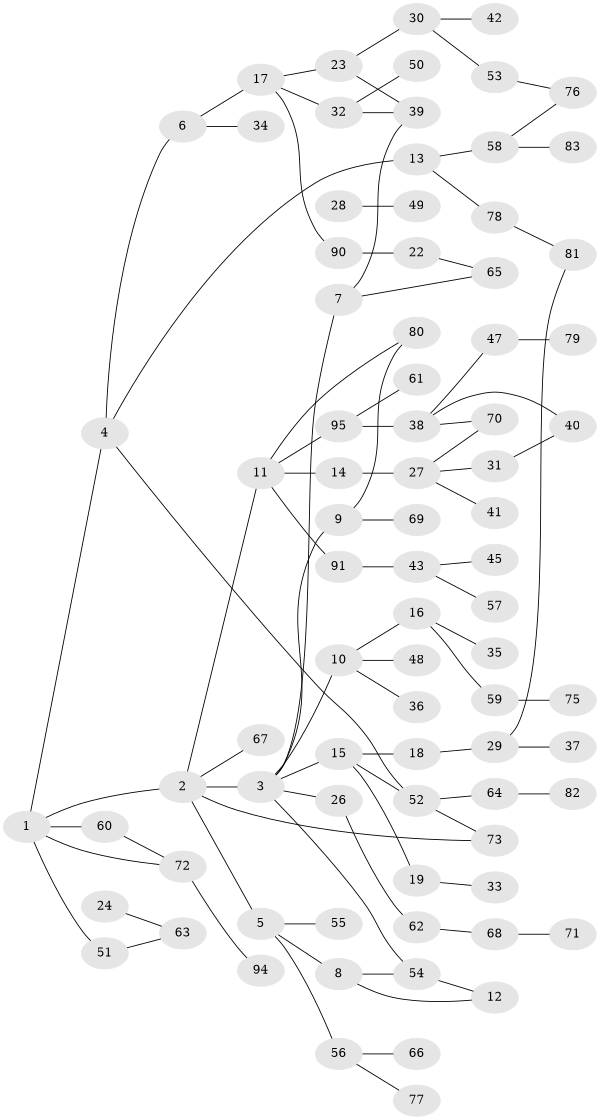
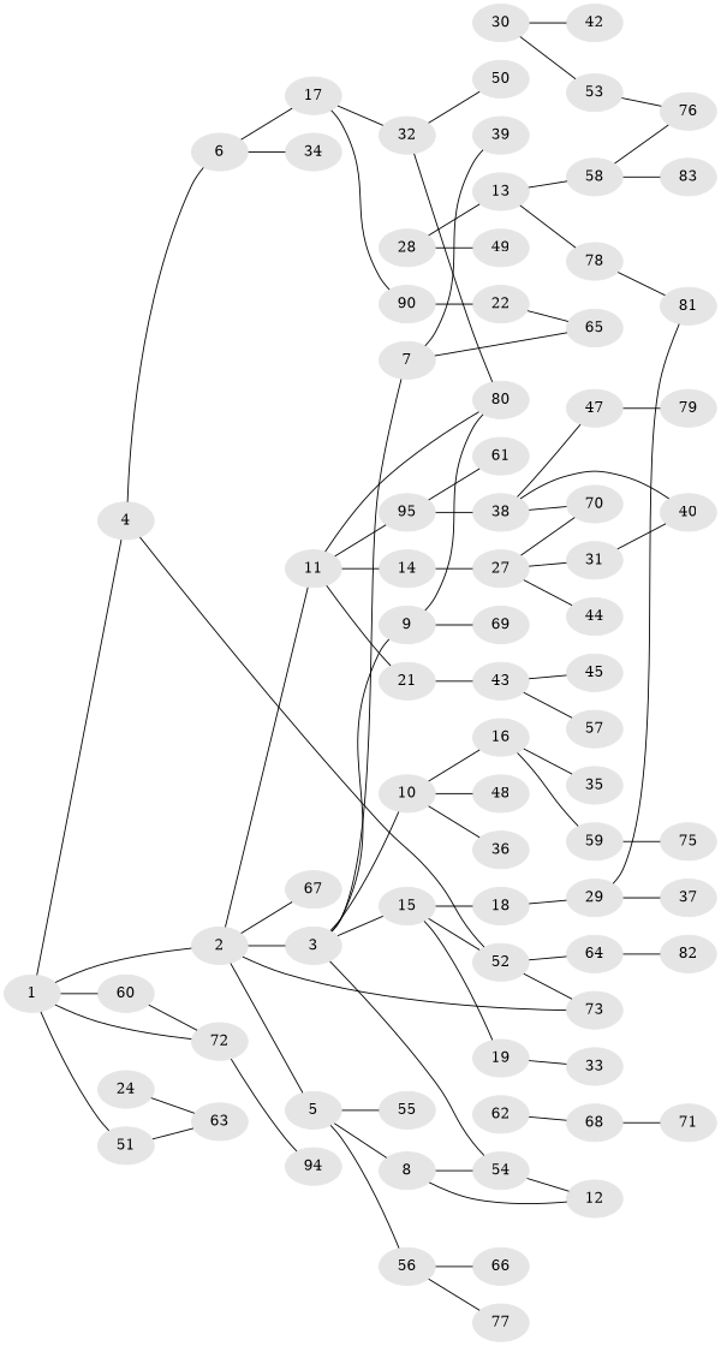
  graph {
    rankdir=LR
    node [color=gray90 style=filled]
    1
    2
    4
    51
    60
    72
    3
    5
    11
    67
    73
    6
    13
    52
    63
    n16 [label=94]
    7
    9
    10
    15
-   26
    54
    8
    55
    56
    14
-   21 [label=91]
+   21
    n28 [label=95]
    80
    39
    65
    69
    16
    36
    48
    18
    19
    62
    12
    17
    34
    58
    78
    64
    77
    66
    n47 [label=90]
-   23
    32
    24
    35
    59
    27
    43
    38
    61
    76
    83
    81
    31
-   41
+   41 [label=44]
    70
    29
    33
    75
    22
    30
    50
    37
    28
    49
    45
    57
    42
    53
    40
    47
    68
    79
    82
    71
    1 -- 2
    1 -- 4
    1 -- 51
    1 -- 60
    1 -- 72
    2 -- 3
    2 -- 5
    2 -- 11
    2 -- 67
    2 -- 73
    4 -- 6
-   4 -- 13
+   28 -- 13
    4 -- 52
    51 -- 63
    60 -- 72
    72 -- n16
    3 -- 7
    3 -- 9
    3 -- 10
    3 -- 15
-   3 -- 26
    3 -- 54
    5 -- 8
    5 -- 55
    5 -- 56
    11 -- 14
    11 -- 21
    11 -- n28
    11 -- 80
    6 -- 17
    6 -- 34
    13 -- 58
    13 -- 78
    52 -- 73
    52 -- 64
    7 -- 39
    7 -- 65
    9 -- 80
    9 -- 69
    10 -- 16
    10 -- 36
    10 -- 48
    15 -- 52
    15 -- 18
    15 -- 19
-   26 -- 62
    54 -- 12
    8 -- 54
    8 -- 12
    56 -- 77
    56 -- 66
    14 -- 27
    21 -- 43
    n28 -- 38
    n28 -- 61
    16 -- 35
    16 -- 59
    18 -- 29
    19 -- 33
    62 -- 68
    17 -- n47
-   17 -- 23
    17 -- 32
    58 -- 76
    58 -- 83
    78 -- 81
    64 -- 82
    n47 -- 22
-   23 -- 39
-   23 -- 30
-   32 -- 39
+   32 -- 80
    32 -- 50
    24 -- 63
    59 -- 75
    27 -- 31
    27 -- 41
    27 -- 70
    43 -- 45
    43 -- 57
    38 -- 70
    38 -- 40
    38 -- 47
    31 -- 40
    29 -- 81
    29 -- 37
    22 -- 65
    30 -- 42
    30 -- 53
    28 -- 49
    53 -- 76
    47 -- 79
    68 -- 71
  }
